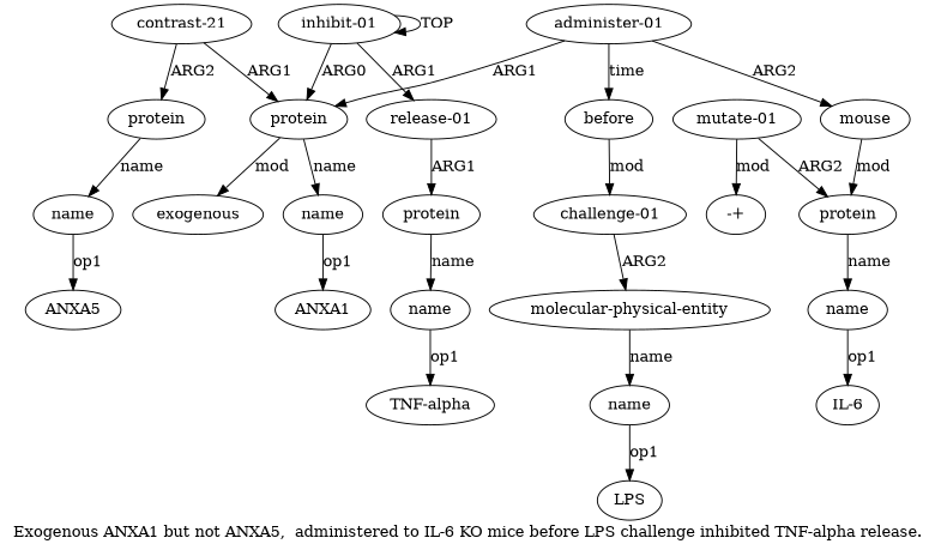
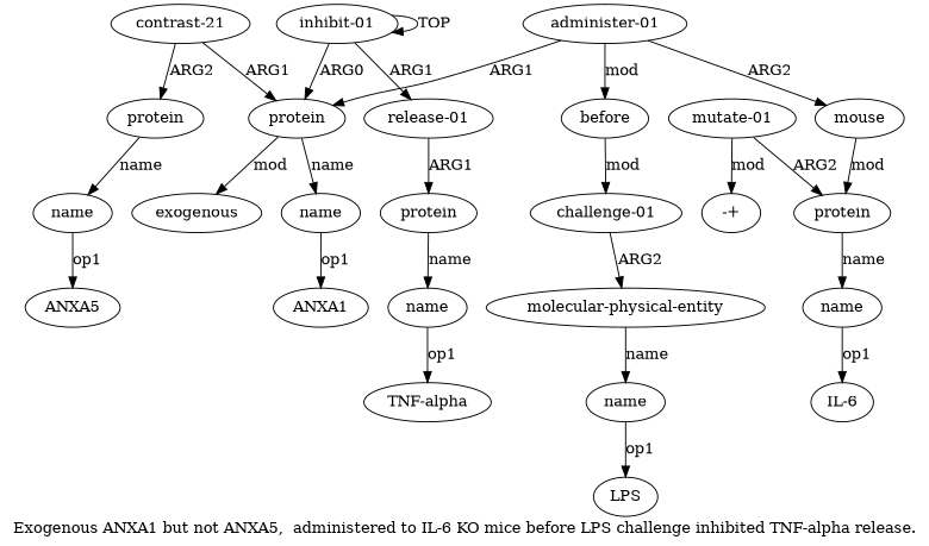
  digraph {
    label="Exogenous ANXA1 but not ANXA5,  administered to IL-6 KO mice before LPS challenge inhibited TNF-alpha release."
    node [color=black gold_ind=-1 gold_label=name test_ind=-1 test_label=name]
    edge [color=black gold_label=op1 test_label=op1]
    n1 [gold_label=ANXA1 label=ANXA1 test_label=ANXA1]
    n2 [gold_label=ANXA5 label=ANXA5 test_label=ANXA5]
    n3 [gold_ind=15 label=name test_ind=15]
    n4 [gold_label=LPS label=LPS test_label=LPS]
    n5 [gold_ind=14 gold_label="molecular-physical-entity" label="molecular-physical-entity" test_ind=14 test_label="molecular-physical-entity"]
    n6 [gold_ind=17 gold_label=protein label=protein test_ind=17 test_label=protein]
    n7 [gold_ind=18 label=name test_ind=18]
    n8 [gold_label="TNF-alpha" label="TNF-alpha" test_label="TNF-alpha"]
    n9 [gold_ind=16 gold_label="release-01" label="release-01" test_ind=16 test_label="release-01"]
    n10 [gold_ind=11 gold_label="mutate-01" label="mutate-01" test_ind=11 test_label="mutate-01"]
    n11 [gold_ind=9 gold_label=protein label=protein test_ind=9 test_label=protein]
    n12 [gold_label="-+" label="-+" test_label="-+"]
    n13 [gold_ind=10 label=name test_ind=10]
    n14 [gold_label="IL-6" label="IL-6" test_label="IL-6"]
    n15 [gold_ind=13 gold_label="challenge-01" label="challenge-01" test_ind=13 test_label="challenge-01"]
    n16 [gold_ind=12 gold_label=before label=before test_ind=12 test_label=before]
    n17 [gold_ind=1 gold_label=protein label=protein test_ind=1 test_label=protein]
    n18 [gold_ind=3 gold_label=exogenous label=exogenous test_ind=3 test_label=exogenous]
    n19 [gold_ind=2 label=name test_ind=2]
    n20 [gold_ind=0 gold_label="inhibit-01" label="inhibit-01" test_ind=0 test_label="inhibit-01"]
    n21 [gold_ind=5 gold_label=protein label=protein test_ind=5 test_label=protein]
    n22 [gold_ind=6 label=name test_ind=6]
    n23 [gold_ind=4 gold_label="contrast-01" label="contrast-21" test_ind=4 test_label="contrast-01"]
    n24 [gold_ind=7 gold_label="administer-01" label="administer-01" test_ind=7 test_label="administer-01"]
    n25 [gold_ind=8 gold_label=mouse label=mouse test_ind=8 test_label=mouse]
    n3 -> n4 [label=op1]
    n5 -> n3 [gold_label=name label=name test_label=name]
    n6 -> n7 [gold_label=name label=name test_label=name]
    n7 -> n8 [label=op1]
    n9 -> n6 [gold_label=ARG1 label=ARG1 test_label=ARG1]
    n10 -> n11 [gold_label=ARG2 label=ARG2 test_label=ARG2]
    n10 -> n12 [gold_label=mod label=mod test_label=mod]
    n11 -> n13 [gold_label=name label=name test_label=name]
    n13 -> n14 [label=op1]
    n15 -> n5 [gold_label=ARG2 label=ARG2 test_label=ARG2]
    n16 -> n15 [label=mod]
    n17 -> n18 [gold_label=mod label=mod test_label=mod]
    n17 -> n19 [gold_label=name label=name test_label=name]
    n19 -> n1 [label=op1]
    n20 -> n9 [gold_label=ARG1 label=ARG1 test_label=ARG1]
    n20 -> n17 [gold_label=ARG0 label=ARG0 test_label=ARG0]
    n20 -> n20 [gold_label=TOP label=TOP test_label=TOP]
    n21 -> n22 [gold_label=name label=name test_label=name]
    n22 -> n2 [label=op1]
    n23 -> n17 [gold_label=ARG1 label=ARG1 test_label=ARG1]
    n23 -> n21 [gold_label=ARG2 label=ARG2 test_label=ARG2]
-   n24 -> n16 [gold_label=time label=time test_label=time]
+   n24 -> n16 [gold_label=time label=mod test_label=time]
    n24 -> n17 [gold_label=ARG1 label=ARG1 test_label=ARG1]
    n24 -> n25 [gold_label=ARG2 label=ARG2 test_label=ARG2]
    n25 -> n11 [gold_label=mod label=mod test_label=mod]
  }
